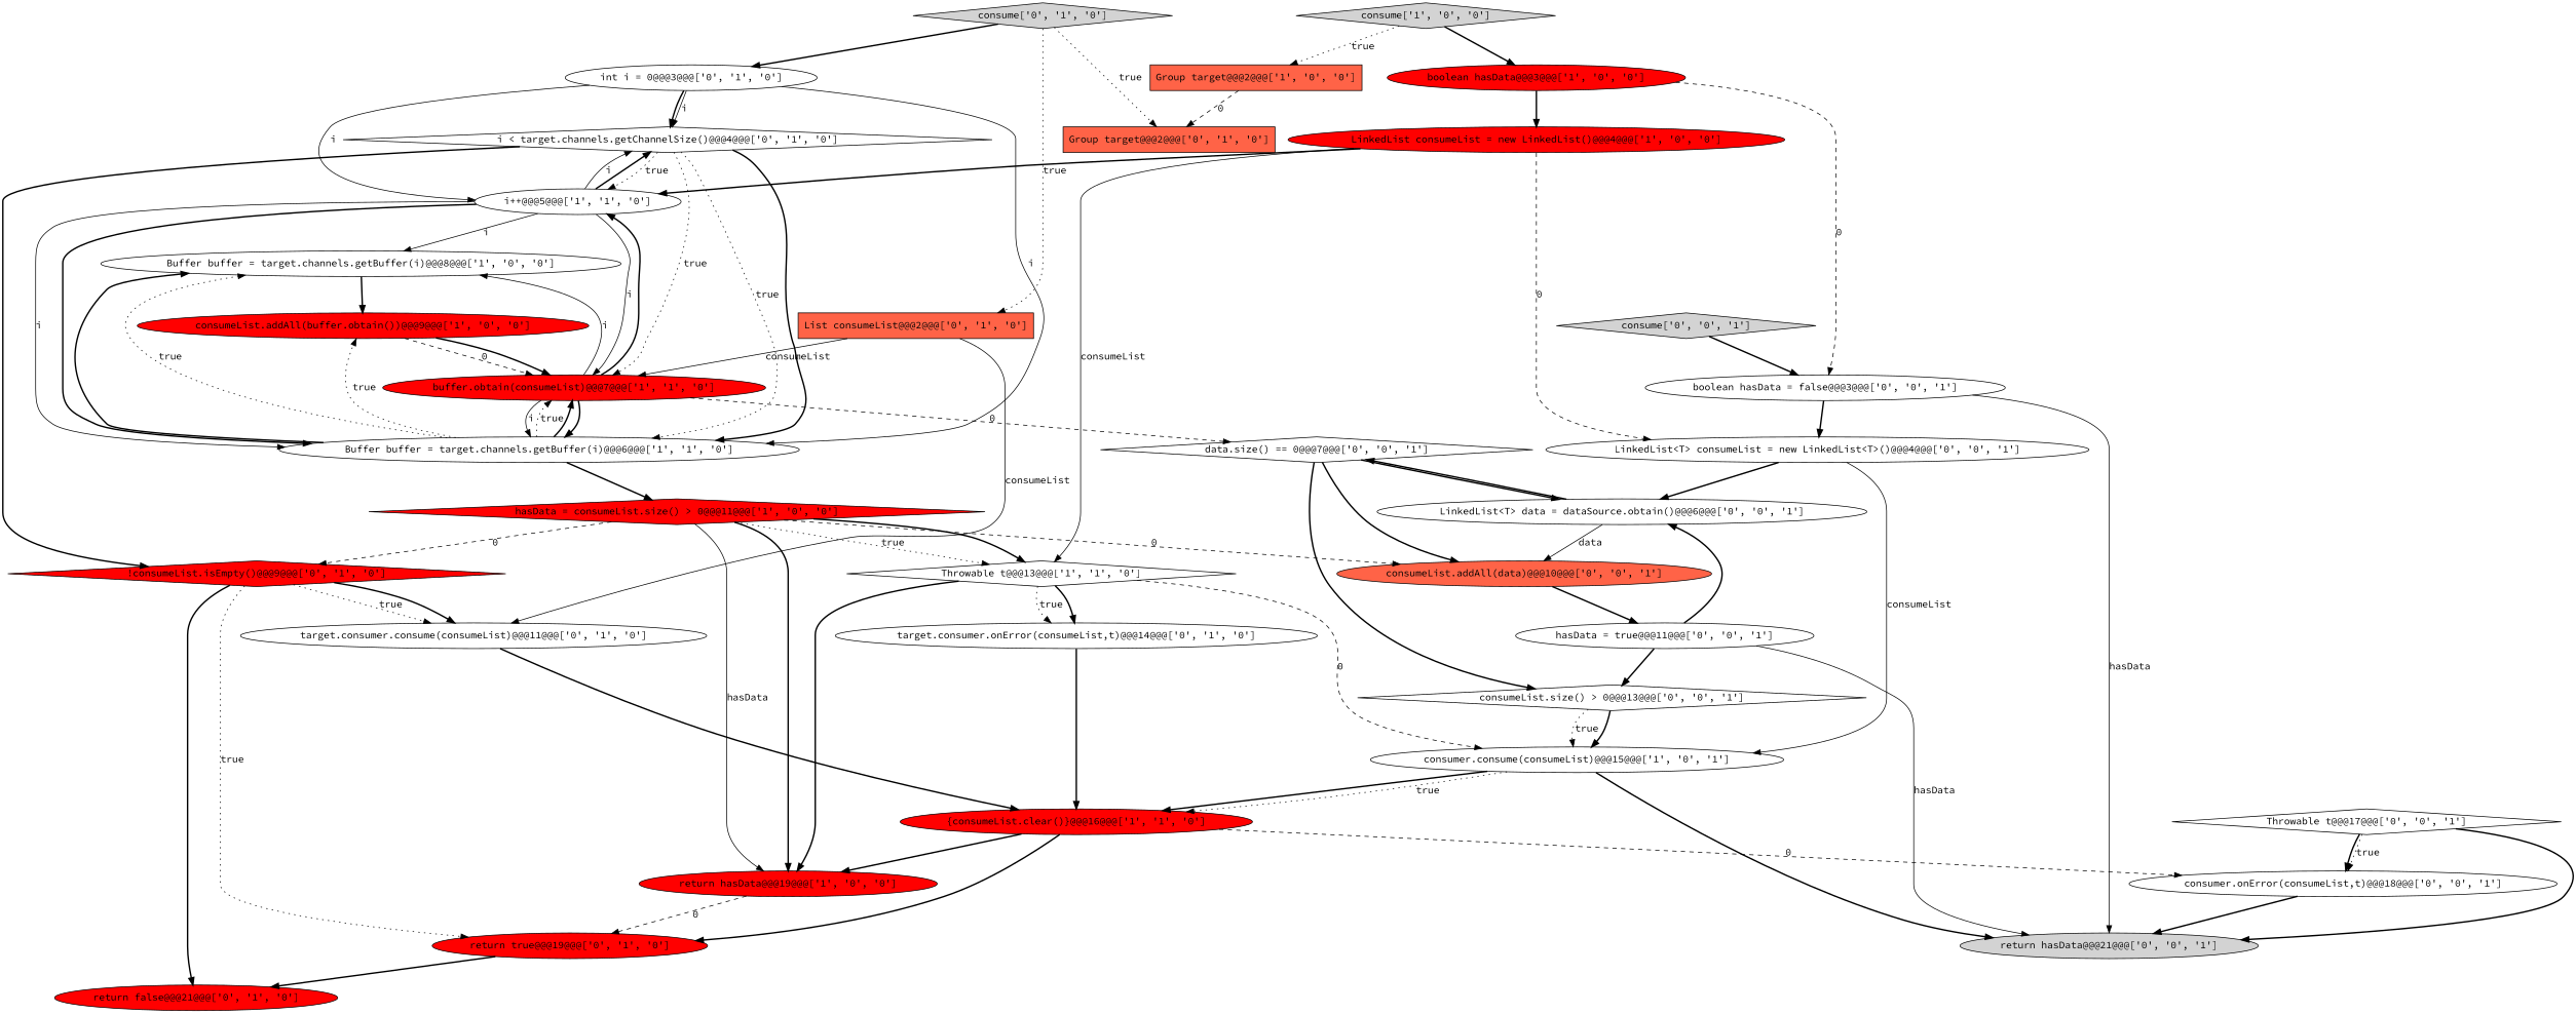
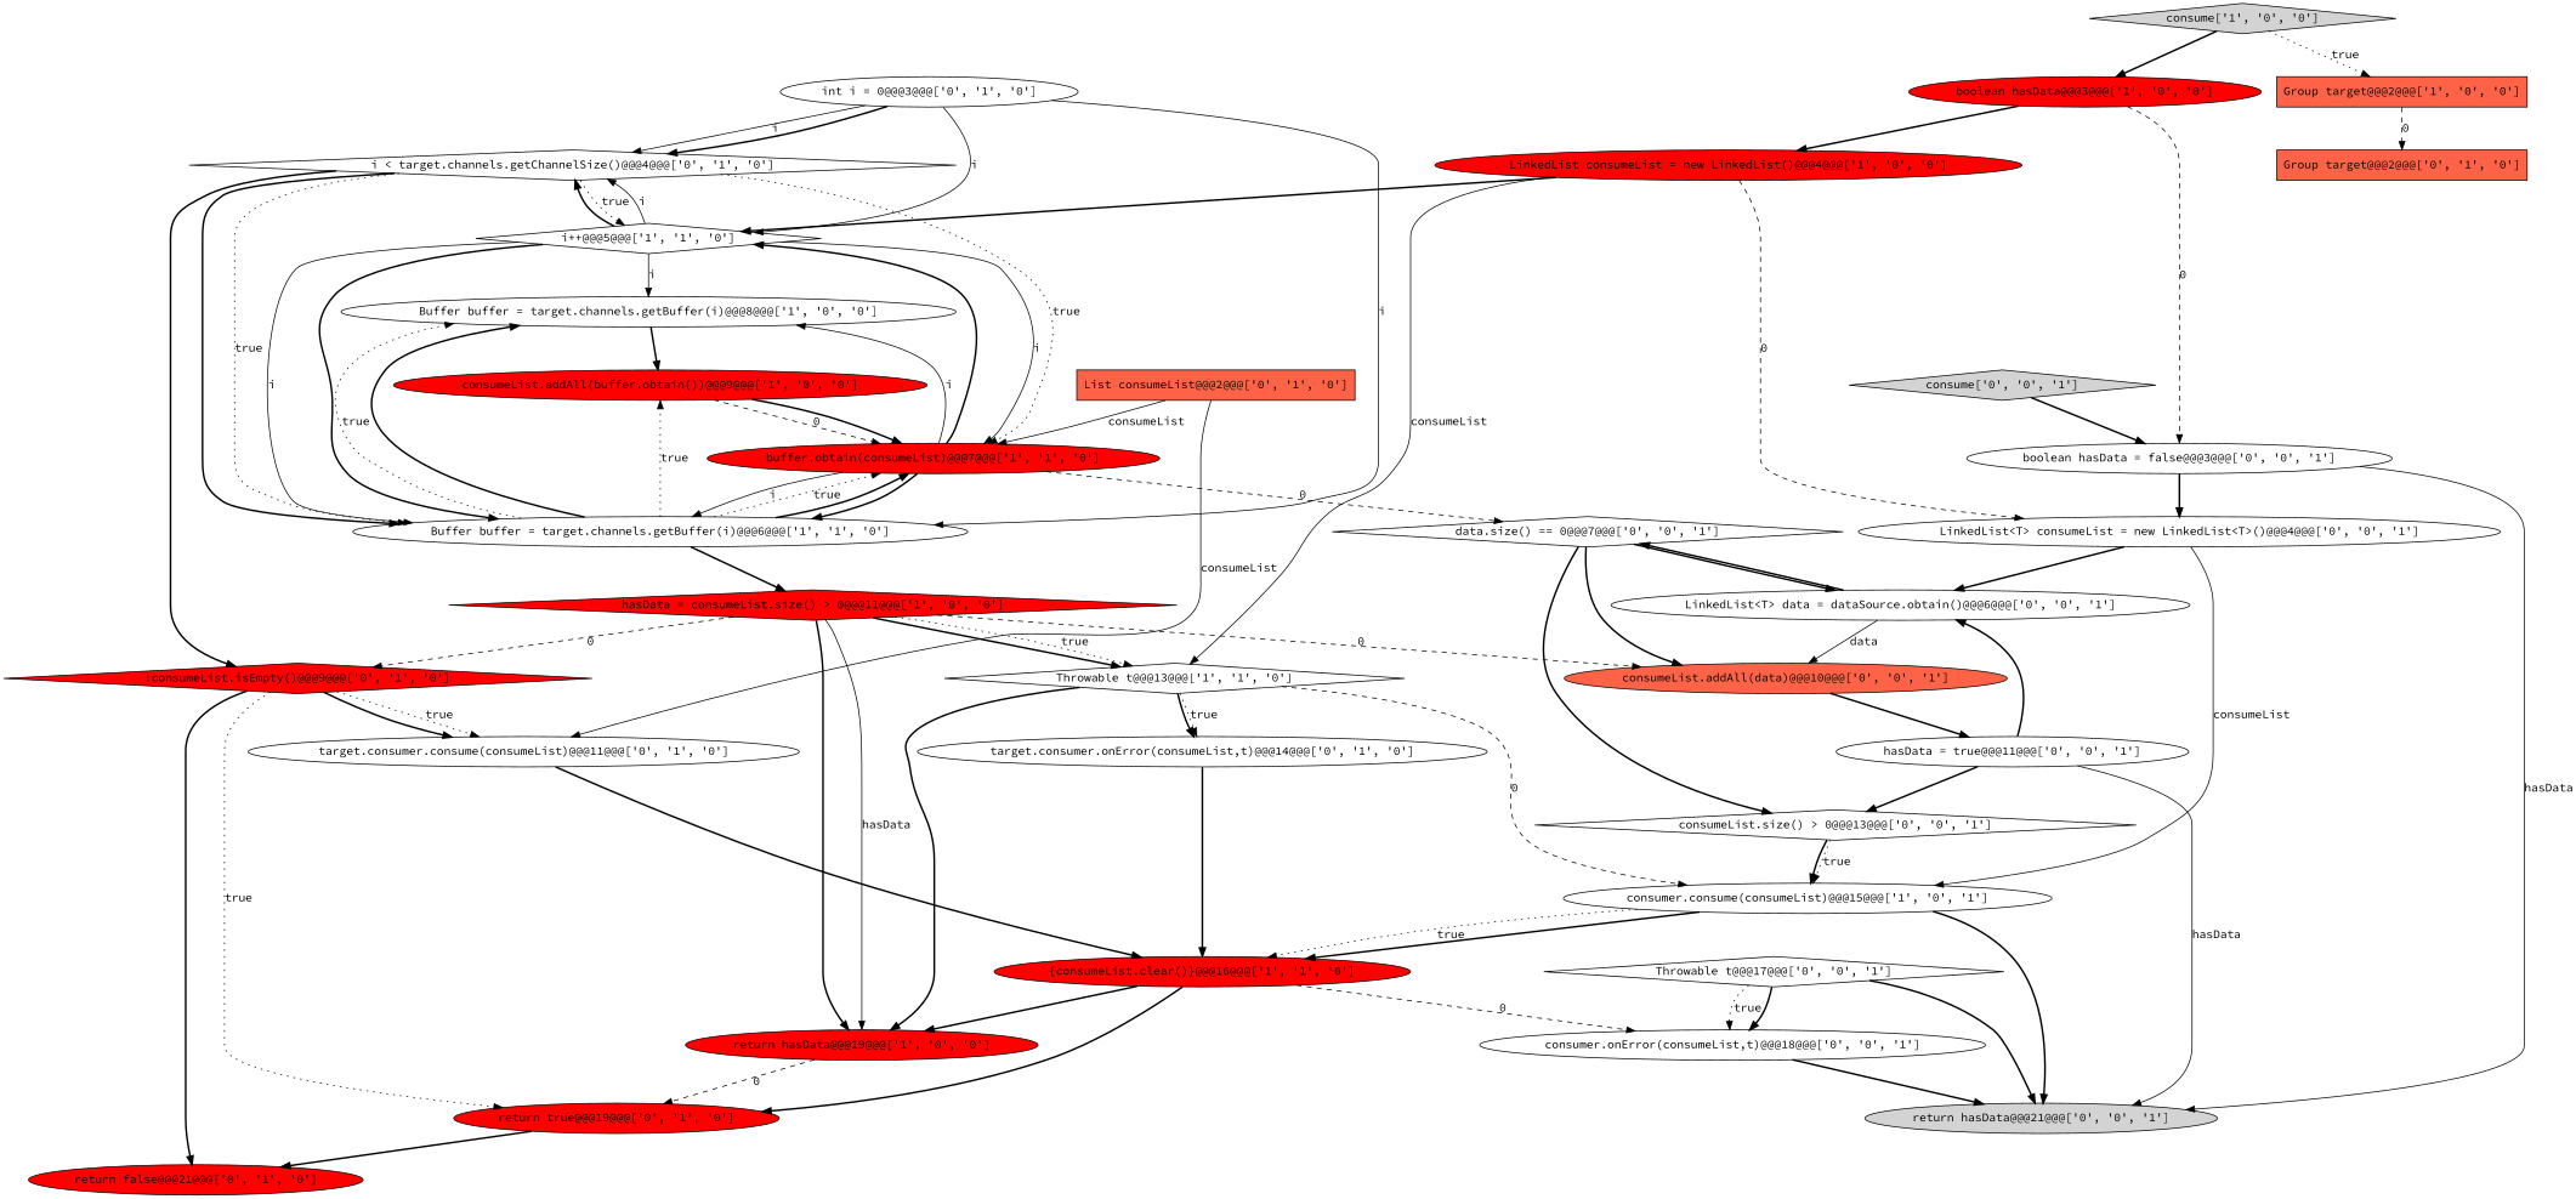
  digraph {
    fontname="Source Code Pro"
    node [fillcolor=white fontname="Source Code Pro" shape=ellipse style=filled]
    edge [fontname="Source Code Pro" style=bold]
    n1 [label="int i = 0@@@3@@@['0', '1', '0']"]
    n2 [label="i < target.channels.getChannelSize()@@@4@@@['0', '1', '0']" shape=diamond]
-   n3 [label="i++@@@5@@@['1', '1', '0']"]
+   n3 [label="i++@@@5@@@['1', '1', '0']" shape=diamond]
    n4 [label="Buffer buffer = target.channels.getBuffer(i)@@@6@@@['1', '1', '0']"]
    n5 [fillcolor=red label="buffer.obtain(consumeList)@@@7@@@['1', '1', '0']"]
    n6 [fillcolor=red label="!consumeList.isEmpty()@@@9@@@['0', '1', '0']" shape=diamond]
    n7 [label="Buffer buffer = target.channels.getBuffer(i)@@@8@@@['1', '0', '0']"]
    n8 [fillcolor=red label="consumeList.addAll(buffer.obtain())@@@9@@@['1', '0', '0']"]
    n9 [fillcolor=red label="hasData = consumeList.size() > 0@@@11@@@['1', '0', '0']" shape=diamond]
    n10 [label="data.size() == 0@@@7@@@['0', '0', '1']" shape=diamond]
    n11 [label="LinkedList<T> data = dataSource.obtain()@@@6@@@['0', '0', '1']"]
    n12 [label="consumeList.size() > 0@@@13@@@['0', '0', '1']" shape=diamond]
    n13 [fillcolor=tomato label="consumeList.addAll(data)@@@10@@@['0', '0', '1']"]
    n14 [fillcolor=red label="boolean hasData@@@3@@@['1', '0', '0']"]
    n15 [label="boolean hasData = false@@@3@@@['0', '0', '1']"]
    n16 [fillcolor=red label="LinkedList consumeList = new LinkedList()@@@4@@@['1', '0', '0']"]
    n17 [label="LinkedList<T> consumeList = new LinkedList<T>()@@@4@@@['0', '0', '1']"]
    n18 [fillcolor=lightgray label="return hasData@@@21@@@['0', '0', '1']"]
    n19 [label="Throwable t@@@13@@@['1', '1', '0']" shape=diamond]
    n20 [fillcolor=red label="return false@@@21@@@['0', '1', '0']"]
    n21 [fillcolor=red label="return true@@@19@@@['0', '1', '0']"]
    n22 [label="target.consumer.consume(consumeList)@@@11@@@['0', '1', '0']"]
    n23 [label="consumer.consume(consumeList)@@@15@@@['1', '0', '1']"]
    n24 [fillcolor=red label="{consumeList.clear()}@@@16@@@['1', '1', '0']"]
    n25 [label="Throwable t@@@17@@@['0', '0', '1']" shape=diamond]
    n26 [label="consumer.onError(consumeList,t)@@@18@@@['0', '0', '1']"]
    n27 [fillcolor=lightgray label="consume['0', '0', '1']" shape=diamond]
-   n28 [fillcolor=lightgray label="consume['0', '1', '0']" shape=diamond]
    n29 [fillcolor=tomato label="Group target@@@2@@@['0', '1', '0']" shape=box]
    n30 [fillcolor=tomato label="List consumeList@@@2@@@['0', '1', '0']" shape=box]
    n31 [label="hasData = true@@@11@@@['0', '0', '1']"]
    n32 [label="target.consumer.onError(consumeList,t)@@@14@@@['0', '1', '0']"]
    n33 [fillcolor=red label="return hasData@@@19@@@['1', '0', '0']"]
    n34 [fillcolor=lightgray label="consume['1', '0', '0']" shape=diamond]
    n35 [fillcolor=tomato label="Group target@@@2@@@['1', '0', '0']" shape=box]
    n1 -> n2 [label=i style=solid]
    n1 -> n2
    n1 -> n3 [label=i style=solid]
    n1 -> n4 [label=i style=solid]
    n2 -> n3 [label=true style=dotted]
    n2 -> n4
    n2 -> n4 [label=true style=dotted]
    n2 -> n5 [label=true style=dotted]
    n2 -> n6
    n3 -> n2 [label=i style=solid]
    n3 -> n2
    n3 -> n4 [label=i style=solid]
    n3 -> n4
    n3 -> n5 [label=i style=solid]
    n3 -> n7 [label=i style=solid]
    n4 -> n5 [label=true style=dotted]
    n4 -> n5
    n4 -> n7
    n4 -> n7 [label=true style=dotted]
    n4 -> n8 [label=true style=dotted]
    n4 -> n9
    n5 -> n3
    n5 -> n4
    n5 -> n4 [label=i style=solid]
    n5 -> n7 [label=i style=solid]
    n5 -> n10 [label=0 style=dashed]
    n6 -> n20
    n6 -> n21 [label=true style=dotted]
    n6 -> n22 [label=true style=dotted]
    n6 -> n22
    n7 -> n8
    n8 -> n5 [label=0 style=dashed]
    n8 -> n5
    n9 -> n6 [label=0 style=dashed]
    n9 -> n13 [label=0 style=dashed]
    n9 -> n19
    n9 -> n19 [label=true style=dotted]
    n9 -> n33 [label=hasData style=solid]
    n9 -> n33
    n10 -> n11
    n10 -> n12
    n10 -> n13
    n11 -> n10
    n11 -> n13 [label=data style=solid]
    n12 -> n23
    n12 -> n23 [label=true style=dotted]
    n13 -> n31
    n14 -> n15 [label=0 style=dashed]
    n14 -> n16
    n15 -> n17
    n15 -> n18 [label=hasData style=solid]
    n16 -> n3
    n16 -> n17 [label=0 style=dashed]
    n16 -> n19 [label=consumeList style=solid]
    n17 -> n11
    n17 -> n23 [label=consumeList style=solid]
    n19 -> n23 [label=0 style=dashed]
    n19 -> n32
    n19 -> n32 [label=true style=dotted]
    n19 -> n33
    n21 -> n20
    n22 -> n24
    n23 -> n18
    n23 -> n24
    n23 -> n24 [label=true style=dotted]
    n24 -> n21
    n24 -> n26 [label=0 style=dashed]
    n24 -> n33
    n25 -> n18
    n25 -> n26 [label=true style=dotted]
    n25 -> n26
    n26 -> n18
    n27 -> n15
-   n28 -> n1
-   n28 -> n29 [label=true style=dotted]
-   n28 -> n30 [label=true style=dotted]
    n30 -> n5 [label=consumeList style=solid]
    n30 -> n22 [label=consumeList style=solid]
    n31 -> n11
    n31 -> n12
    n31 -> n18 [label=hasData style=solid]
    n32 -> n24
    n33 -> n21 [label=0 style=dashed]
    n34 -> n14
    n34 -> n35 [label=true style=dotted]
    n35 -> n29 [label=0 style=dashed]
  }
